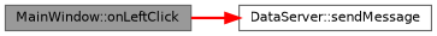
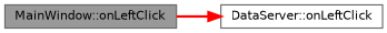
  digraph {
    rankdir=LR
    node [fontname=Helvetica fontsize=10 shape=box style=filled]
    n1 [color=gray40 fillcolor=grey60 fontcolor=black height=0.2 label="MainWindow::onLeftClick" width=0.4]
-   n2 [color=grey40 fillcolor=white height=0.2 label="DataServer::sendMessage" width=0.4]
+   n2 [color=grey40 fillcolor=white height=0.2 label="DataServer::onLeftClick" width=0.4]
    n1 -> n2 [color=red fontname=Helvetica fontsize=10 labelfontname=Helvetica labelfontsize=10 style=bold]
  }
